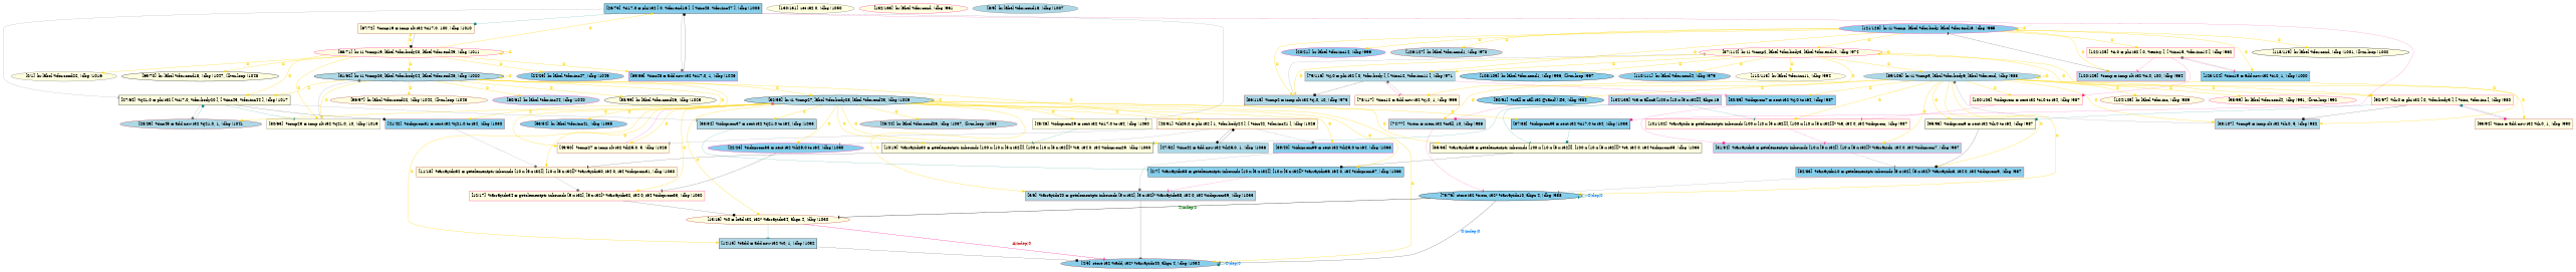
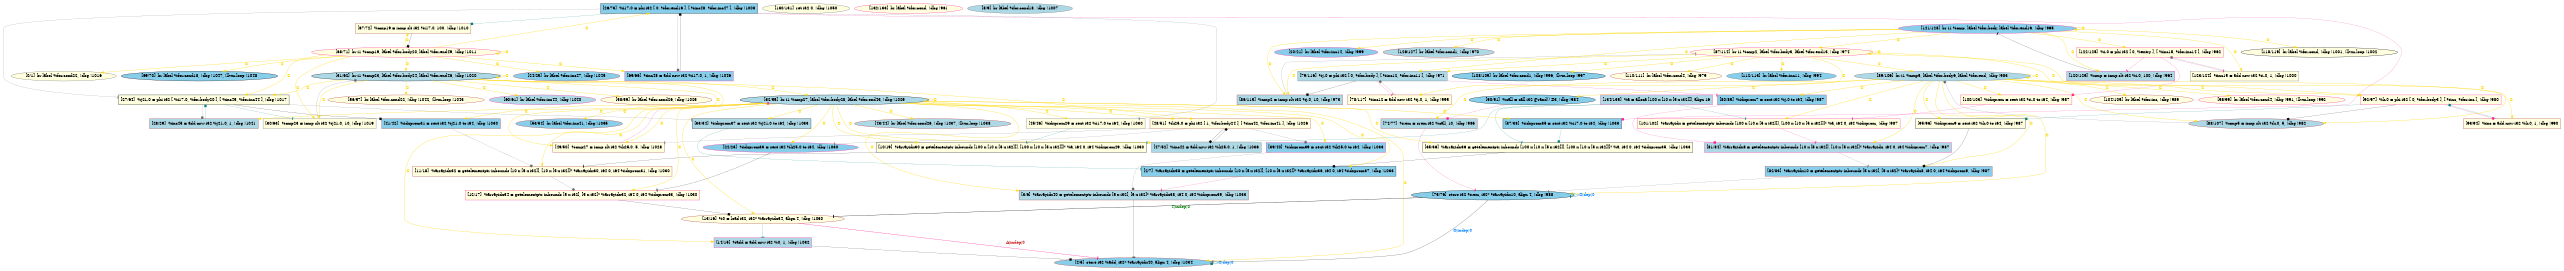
  digraph {
    node [color=brown fillcolor=lightyellow shape=rectangle style=filled]
    edge [color=gold fontcolor=gold penwidth=1.0 style=solid]
    n1 [color=deeppink fillcolor=lightblue label="[134/135]  %a = alloca [100 x [10 x [5 x i32]]], align 16"]
    n2 [color=black label="[35/36]  %arrayidx36 = getelementptr inbounds [100 x [10 x [5 x i32]]], [100 x [10 x [5 x i32]]]* %a, i64 0, i64 %idxprom35, !dbg !1033"]
    n3 [color=black label="[10/19]  %arrayidx30 = getelementptr inbounds [100 x [10 x [5 x i32]]], [100 x [10 x [5 x i32]]]* %a, i64 0, i64 %idxprom29, !dbg !1030"]
    n4 [color=deeppink label="[101/102]  %arrayidx = getelementptr inbounds [100 x [10 x [5 x i32]]], [100 x [10 x [5 x i32]]]* %a, i64 0, i64 %idxprom, !dbg !987"]
    n5 [color=black fillcolor=skyblue label="[2/7]  %arrayidx38 = getelementptr inbounds [10 x [5 x i32]], [10 x [5 x i32]]* %arrayidx36, i64 0, i64 %idxprom37, !dbg !1033"]
    n6 [label="[11/18]  %arrayidx32 = getelementptr inbounds [10 x [5 x i32]], [10 x [5 x i32]]* %arrayidx30, i64 0, i64 %idxprom31, !dbg !1030"]
    n7 [color=deeppink fillcolor=lightblue label="[81/84]  %arrayidx8 = getelementptr inbounds [10 x [5 x i32]], [10 x [5 x i32]]* %arrayidx, i64 0, i64 %idxprom7, !dbg !987"]
    n8 [fillcolor=lightblue label="[43/44]  br label %for.cond26, !dbg !1037, !llvm.loop !1038" shape=ellipse]
    n9 [label="[13/16]  %0 = load i32, i32* %arrayidx34, align 4, !dbg !1030" shape=ellipse]
    n10 [fillcolor=skyblue label="[4/5]  store i32 %add, i32* %arrayidx40, align 4, !dbg !1034" shape=ellipse]
-   n11 [color=black fillcolor=lightblue label="[14/15]  %add = add nsw i32 %0, 1, !dbg !1032"]
+   n11 [color=deeppink fillcolor=lightblue label="[14/15]  %add = add nsw i32 %0, 1, !dbg !1032"]
    n12 [color=deeppink fillcolor=skyblue label="[121/128]  br i1 %cmp, label %for.body, label %for.end16, !dbg !965" shape=ellipse]
    n13 [color=deeppink label="[122/125]  %i.0 = phi i32 [ 0, %entry ], [ %inc15, %for.inc14 ], !dbg !962"]
    n14 [color=deeppink fillcolor=lightblue label="[120/129]  %cmp = icmp slt i32 %i.0, 100, !dbg !964"]
    n15 [color=black label="[118/119]  br label %for.cond, !dbg !1001, !llvm.loop !1002" shape=ellipse]
    n16 [fillcolor=lightblue label="[86/115]  %cmp2 = icmp slt i32 %j.0, 10, !dbg !973"]
    n17 [color=gray40 fillcolor=lightblue label="[79/116]  %j.0 = phi i32 [ 0, %for.body ], [ %inc12, %for.inc11 ], !dbg !971"]
    n18 [color=deeppink fillcolor=skyblue label="[20/21]  br label %for.inc14, !dbg !999" shape=ellipse]
    n19 [fillcolor=lightblue label="[126/127]  br label %for.cond1, !dbg !970" shape=ellipse]
-   n20 [color=gray40 fillcolor=skyblue label="[123/124]  %inc15 = add nsw i32 %i.0, 1, !dbg !1000"]
+   n20 [color=gray40 label="[123/124]  %inc15 = add nsw i32 %i.0, 1, !dbg !1000"]
    n21 [color=deeppink label="[87/114]  br i1 %cmp2, label %for.body3, label %for.end13, !dbg !974" shape=ellipse]
    n22 [color=deeppink label="[100/103]  %idxprom = sext i32 %i.0 to i64, !dbg !987"]
    n23 [label="[78/117]  %inc12 = add nsw i32 %j.0, 1, !dbg !995"]
    n24 [fillcolor=skyblue label="[80/85]  %idxprom7 = sext i32 %j.0 to i64, !dbg !987"]
    n25 [color=black fillcolor=skyblue label="[108/109]  br label %for.cond1, !dbg !996, !llvm.loop !997" shape=ellipse]
-   n26 [fillcolor=skyblue label="[110/111]  br label %for.cond4, !dbg !979" shape=ellipse]
-   n27 [fillcolor=lightblue label="[88/107]  %cmp5 = icmp slt i32 %k.0, 5, !dbg !982"]
+   n26 [label="[110/111]  br label %for.cond4, !dbg !979" shape=ellipse]
+   n27 [fillcolor=lightblue label="[88/107]  %cmp5 = icmp slt i32 %k.0, 5, !dbg !982" shape=ellipse]
    n28 [color=gray40 fillcolor=lightblue label="[89/106]  br i1 %cmp5, label %for.body6, label %for.end, !dbg !983" shape=ellipse]
    n29 [color=deeppink label="[92/97]  %k.0 = phi i32 [ 0, %for.body3 ], [ %inc, %for.inc ], !dbg !980"]
-   n30 [color=gray40 label="[112/113]  br label %for.inc11, !dbg !994" shape=ellipse]
+   n30 [color=gray40 fillcolor=skyblue label="[112/113]  br label %for.inc11, !dbg !994" shape=ellipse]
    n31 [label="[104/105]  br label %for.inc, !dbg !989" shape=ellipse]
    n32 [label="[56/57]  br label %for.cond22, !dbg !1042, !llvm.loop !1043" shape=ellipse]
    n33 [label="[48/51]  %k25.0 = phi i32 [ 1, %for.body24 ], [ %inc42, %for.inc41 ], !dbg !1026"]
    n34 [color=deeppink fillcolor=skyblue label="[39/40]  %idxprom39 = sext i32 %k25.0 to i64, !dbg !1033"]
    n35 [label="[49/50]  %cmp27 = icmp slt i32 %k25.0, 5, !dbg !1028"]
    n36 [color=deeppink fillcolor=skyblue label="[22/23]  %idxprom33 = sext i32 %k25.0 to i64, !dbg !1030" shape=ellipse]
    n37 [color=gray40 fillcolor=lightblue label="[47/52]  %inc42 = add nsw i32 %k25.0, 1, !dbg !1036"]
    n38 [fillcolor=lightblue label="[3/6]  %arrayidx40 = getelementptr inbounds [5 x i32], [5 x i32]* %arrayidx38, i64 0, i64 %idxprom39, !dbg !1033"]
    n39 [color=black fillcolor=lightblue label="[32/55]  br i1 %cmp27, label %for.body28, label %for.end43, !dbg !1029" shape=ellipse]
    n40 [color=deeppink label="[12/17]  %arrayidx34 = getelementptr inbounds [5 x i32], [5 x i32]* %arrayidx32, i64 0, i64 %idxprom33, !dbg !1030"]
    n41 [color=black fillcolor=lightblue label="[31/62]  br i1 %cmp23, label %for.body24, label %for.end46, !dbg !1020" shape=ellipse]
    n42 [color=deeppink fillcolor=lightblue label="[60/61]  br label %for.inc44, !dbg !1040" shape=ellipse]
-   n43 [color=black label="[58/59]  br label %for.cond26, !dbg !1025" shape=ellipse]
+   n43 [label="[58/59]  br label %for.cond26, !dbg !1025" shape=ellipse]
    n44 [color=gray40 label="[30/63]  %cmp23 = icmp slt i32 %j21.0, 10, !dbg !1019"]
    n45 [color=black label="[27/64]  %j21.0 = phi i32 [ %i17.0, %for.body20 ], [ %inc45, %for.inc44 ], !dbg !1017"]
-   n46 [fillcolor=lightblue label="[28/29]  %inc45 = add nsw i32 %j21.0, 1, !dbg !1041" shape=ellipse]
+   n46 [fillcolor=lightblue label="[28/29]  %inc45 = add nsw i32 %j21.0, 1, !dbg !1041"]
    n47 [color=black fillcolor=lightblue label="[33/34]  %idxprom37 = sext i32 %j21.0 to i64, !dbg !1033"]
    n48 [fillcolor=skyblue label="[41/42]  %idxprom31 = sext i32 %j21.0 to i64, !dbg !1030"]
    n49 [color=black fillcolor=skyblue label="[37/38]  %idxprom35 = sext i32 %i17.0 to i64, !dbg !1033"]
    n50 [fillcolor=skyblue label="[53/54]  br label %for.inc41, !dbg !1035" shape=ellipse]
    n51 [color=gray40 label="[45/46]  %idxprom29 = sext i32 %i17.0 to i64, !dbg !1030"]
    n52 [label="[93/94]  %inc = add nsw i32 %k.0, 1, !dbg !990"]
    n53 [fillcolor=skyblue label="[82/83]  %arrayidx10 = getelementptr inbounds [5 x i32], [5 x i32]* %arrayidx8, i64 0, i64 %idxprom9, !dbg !987"]
    n54 [color=black fillcolor=skyblue label="[75/76]  store i32 %rem, i32* %arrayidx10, align 4, !dbg !988" shape=ellipse]
    n55 [color=black label="[95/96]  %idxprom9 = sext i32 %k.0 to i64, !dbg !987"]
    n56 [color=deeppink label="[98/99]  br label %for.cond4, !dbg !991, !llvm.loop !992" shape=ellipse]
    n57 [color=black fillcolor=skyblue label="[90/91]  %call = call i32 @rand() #3, !dbg !984" shape=ellipse]
    n58 [fillcolor=lightblue label="[74/77]  %rem = srem i32 %call, 10, !dbg !986"]
    n59 [color=gray40 label="[130/131]  ret i32 0, !dbg !1050" shape=ellipse]
    n60 [fillcolor=skyblue label="[24/25]  br label %for.inc47, !dbg !1045" shape=ellipse]
    n61 [color=deeppink label="[132/133]  br label %for.cond, !dbg !961" shape=ellipse]
    n62 [color=gray40 label="[0/1]  br label %for.cond22, !dbg !1016" shape=ellipse]
    n63 [color=gray40 fillcolor=lightblue label="[8/9]  br label %for.cond18, !dbg !1007" shape=ellipse]
    n64 [color=black fillcolor=skyblue label="[26/73]  %i17.0 = phi i32 [ 0, %for.end16 ], [ %inc48, %for.inc47 ], !dbg !1008"]
    n65 [label="[67/72]  %cmp19 = icmp slt i32 %i17.0, 100, !dbg !1010"]
    n66 [color=deeppink fillcolor=skyblue label="[65/66]  %inc48 = add nsw i32 %i17.0, 1, !dbg !1046"]
    n67 [color=deeppink label="[68/71]  br i1 %cmp19, label %for.body20, label %for.end49, !dbg !1011" shape=ellipse]
-   n68 [color=black label="[69/70]  br label %for.cond18, !dbg !1047, !llvm.loop !1048" shape=ellipse]
+   n68 [color=black fillcolor=skyblue label="[69/70]  br label %for.cond18, !dbg !1047, !llvm.loop !1048" shape=ellipse]
    n1 -> n2 [arrowhead=tee color=teal fontcolor=black penwidth=0.5]
    n1 -> n3 [arrowhead=tee color=teal fontcolor=black penwidth=0.5]
    n1 -> n4 [arrowhead=tee color=teal fontcolor=black penwidth=0.5]
    n2 -> n5 [arrowhead=box color=black fontcolor=black penwidth=0.5]
    n3 -> n6 [arrowhead=tee color=black fontcolor=black penwidth=0.5]
    n4 -> n7 [arrowhead=tee color=deeppink fontcolor=black penwidth=0.5]
    n5 -> n38 [arrowhead=tee color=deeppink fontcolor=black penwidth=0.5]
    n6 -> n40 [arrowhead=box color=gray40 fontcolor=black penwidth=0.5]
    n7 -> n53 [arrowhead=tee color=gray40 fontcolor=black penwidth=0.5]
    n9 -> n10 [arrowhead=tee color=deeppink fontcolor=firebrick3 label="A|indep|0"]
    n9 -> n11 [arrowhead=tee color=teal fontcolor=black penwidth=0.5]
    n10 -> n10 [arrowhead=box color=teal fontcolor=dodgerblue label="O|dep|0"]
    n11 -> n10 [arrowhead=box color=black fontcolor=black penwidth=0.5]
    n12 -> n12 [label=C]
    n12 -> n13 [label=C]
    n12 -> n14 [label=C]
    n12 -> n15 [label=C]
    n12 -> n16 [label=C]
    n12 -> n17 [label=C]
    n12 -> n18 [label=C]
    n12 -> n19 [label=C]
    n12 -> n20 [label=C]
    n12 -> n21 [label=C]
    n13 -> n14 [arrowhead=tee color=deeppink fontcolor=black penwidth=0.5]
    n13 -> n20 [arrowhead=tee color=deeppink fontcolor=black penwidth=0.5]
    n13 -> n22 [arrowhead=box color=deeppink fontcolor=black penwidth=0.5]
    n14 -> n12 [arrowhead=tee color=black fontcolor=black penwidth=0.5]
    n16 -> n21 [arrowhead=tee color=gray40 fontcolor=black penwidth=0.5]
    n17 -> n16 [arrowhead=box color=black fontcolor=black penwidth=0.5]
    n17 -> n23 [arrowhead=tee color=deeppink fontcolor=black penwidth=0.5]
    n17 -> n24 [arrowhead=tee color=deeppink fontcolor=black penwidth=0.5]
    n20 -> n13 [arrowhead=box color=gray40 fontcolor=black penwidth=0.5]
    n21 -> n16 [label=C]
    n21 -> n17 [label=C]
    n21 -> n21 [label=C]
    n21 -> n23 [label=C]
    n21 -> n25 [label=C]
    n21 -> n26 [label=C]
    n21 -> n27 [label=C]
    n21 -> n28 [label=C]
    n21 -> n29 [label=C]
    n21 -> n30 [label=C]
    n22 -> n4 [arrowhead=tee color=deeppink fontcolor=black penwidth=0.5]
    n23 -> n17 [arrowhead=box color=gray40 fontcolor=black penwidth=0.5]
    n24 -> n7 [arrowhead=box color=deeppink fontcolor=black penwidth=0.5]
    n27 -> n28 [arrowhead=box color=gray40 fontcolor=black penwidth=0.5]
    n28 -> n4 [label=C]
    n28 -> n7 [label=C]
    n28 -> n22 [label=C]
    n28 -> n24 [label=C]
    n28 -> n27 [label=C]
    n28 -> n28 [label=C]
    n28 -> n29 [label=C]
    n28 -> n31 [label=C]
    n28 -> n52 [label=C]
    n28 -> n53 [label=C]
    n28 -> n54 [label=C]
    n28 -> n55 [label=C]
    n28 -> n56 [label=C]
    n28 -> n57 [label=C]
    n28 -> n58 [label=C]
    n29 -> n27 [arrowhead=box color=black fontcolor=black penwidth=0.5]
    n29 -> n52 [arrowhead=box color=deeppink fontcolor=black penwidth=0.5]
    n29 -> n55 [arrowhead=box color=teal fontcolor=black penwidth=0.5]
    n33 -> n34 [arrowhead=box color=gray40 fontcolor=black penwidth=0.5]
    n33 -> n35 [arrowhead=tee color=gray40 fontcolor=black penwidth=0.5]
    n33 -> n36 [arrowhead=tee color=gray40 fontcolor=black penwidth=0.5]
    n33 -> n37 [arrowhead=box color=black fontcolor=black penwidth=0.5]
    n34 -> n38 [arrowhead=box color=gray40 fontcolor=black penwidth=0.5]
    n35 -> n39 [arrowhead=box color=deeppink fontcolor=black penwidth=0.5]
    n36 -> n40 [arrowhead=tee color=black fontcolor=black penwidth=0.5]
    n37 -> n33 [arrowhead=box color=black fontcolor=black penwidth=0.5]
    n38 -> n10 [arrowhead=tee color=black fontcolor=black penwidth=0.5]
    n39 -> n2 [label=C]
    n39 -> n3 [label=C]
    n39 -> n5 [label=C]
    n39 -> n6 [label=C]
    n39 -> n8 [label=C]
    n39 -> n9 [label=C]
    n39 -> n10 [label=C]
    n39 -> n11 [label=C]
    n39 -> n33 [label=C]
    n39 -> n34 [label=C]
    n39 -> n35 [label=C]
    n39 -> n36 [label=C]
    n39 -> n37 [label=C]
    n39 -> n38 [label=C]
    n39 -> n39 [label=C]
    n39 -> n40 [label=C]
    n39 -> n47 [label=C]
    n39 -> n48 [label=C]
    n39 -> n49 [label=C]
    n39 -> n50 [label=C]
    n39 -> n51 [label=C]
    n40 -> n9 [arrowhead=box color=black fontcolor=black penwidth=0.5]
    n41 -> n32 [label=C]
    n41 -> n33 [label=C]
    n41 -> n35 [label=C]
    n41 -> n39 [label=C]
    n41 -> n41 [label=C]
    n41 -> n42 [label=C]
    n41 -> n43 [label=C]
    n41 -> n44 [label=C]
    n41 -> n45 [label=C]
    n41 -> n46 [label=C]
    n44 -> n41 [arrowhead=box color=gray40 fontcolor=black penwidth=0.5]
    n45 -> n44 [arrowhead=tee color=teal fontcolor=black penwidth=0.5]
    n45 -> n46 [arrowhead=box color=gray40 fontcolor=black penwidth=0.5]
    n45 -> n47 [arrowhead=tee color=gray40 fontcolor=black penwidth=0.5]
    n45 -> n48 [arrowhead=box color=black fontcolor=black penwidth=0.5]
    n46 -> n45 [arrowhead=box color=teal fontcolor=black penwidth=0.5]
    n47 -> n5 [arrowhead=tee color=teal fontcolor=black penwidth=0.5]
    n48 -> n6 [arrowhead=box color=gray40 fontcolor=black penwidth=0.5]
    n49 -> n2 [arrowhead=box color=teal fontcolor=black penwidth=0.5]
    n51 -> n3 [arrowhead=tee color=teal fontcolor=black penwidth=0.5]
    n52 -> n29 [arrowhead=box color=teal fontcolor=black penwidth=0.5]
    n53 -> n54 [arrowhead=tee color=gray40 fontcolor=black penwidth=0.5]
    n54 -> n9 [arrowhead=tee color=black fontcolor=forestgreen label="T|indep|0"]
    n54 -> n10 [arrowhead=tee color=gray40 fontcolor=dodgerblue label="O|indep|0"]
    n54 -> n54 [arrowhead=tee color=teal fontcolor=dodgerblue label="O|dep|0"]
    n55 -> n53 [arrowhead=box color=black fontcolor=black penwidth=0.5]
    n57 -> n58 [arrowhead=box color=deeppink fontcolor=black penwidth=0.5]
    n58 -> n54 [arrowhead=tee color=deeppink fontcolor=black penwidth=0.5]
    n64 -> n45 [arrowhead=tee color=gray40 fontcolor=black penwidth=0.5]
    n64 -> n49 [arrowhead=box color=deeppink fontcolor=black penwidth=0.5]
    n64 -> n51 [arrowhead=tee color=gray40 fontcolor=black penwidth=0.5]
    n64 -> n65 [arrowhead=box color=teal fontcolor=black penwidth=0.5]
    n64 -> n66 [arrowhead=box color=gray40 fontcolor=black penwidth=0.5]
    n65 -> n67 [arrowhead=box color=black fontcolor=black penwidth=0.5]
    n66 -> n64 [arrowhead=box color=black fontcolor=black penwidth=0.5]
    n67 -> n41 [label=C]
    n67 -> n44 [label=C]
    n67 -> n45 [label=C]
    n67 -> n60 [label=C]
    n67 -> n62 [label=C]
    n67 -> n64 [label=C]
    n67 -> n65 [label=C]
    n67 -> n66 [label=C]
    n67 -> n67 [label=C]
    n67 -> n68 [label=C]
  }
